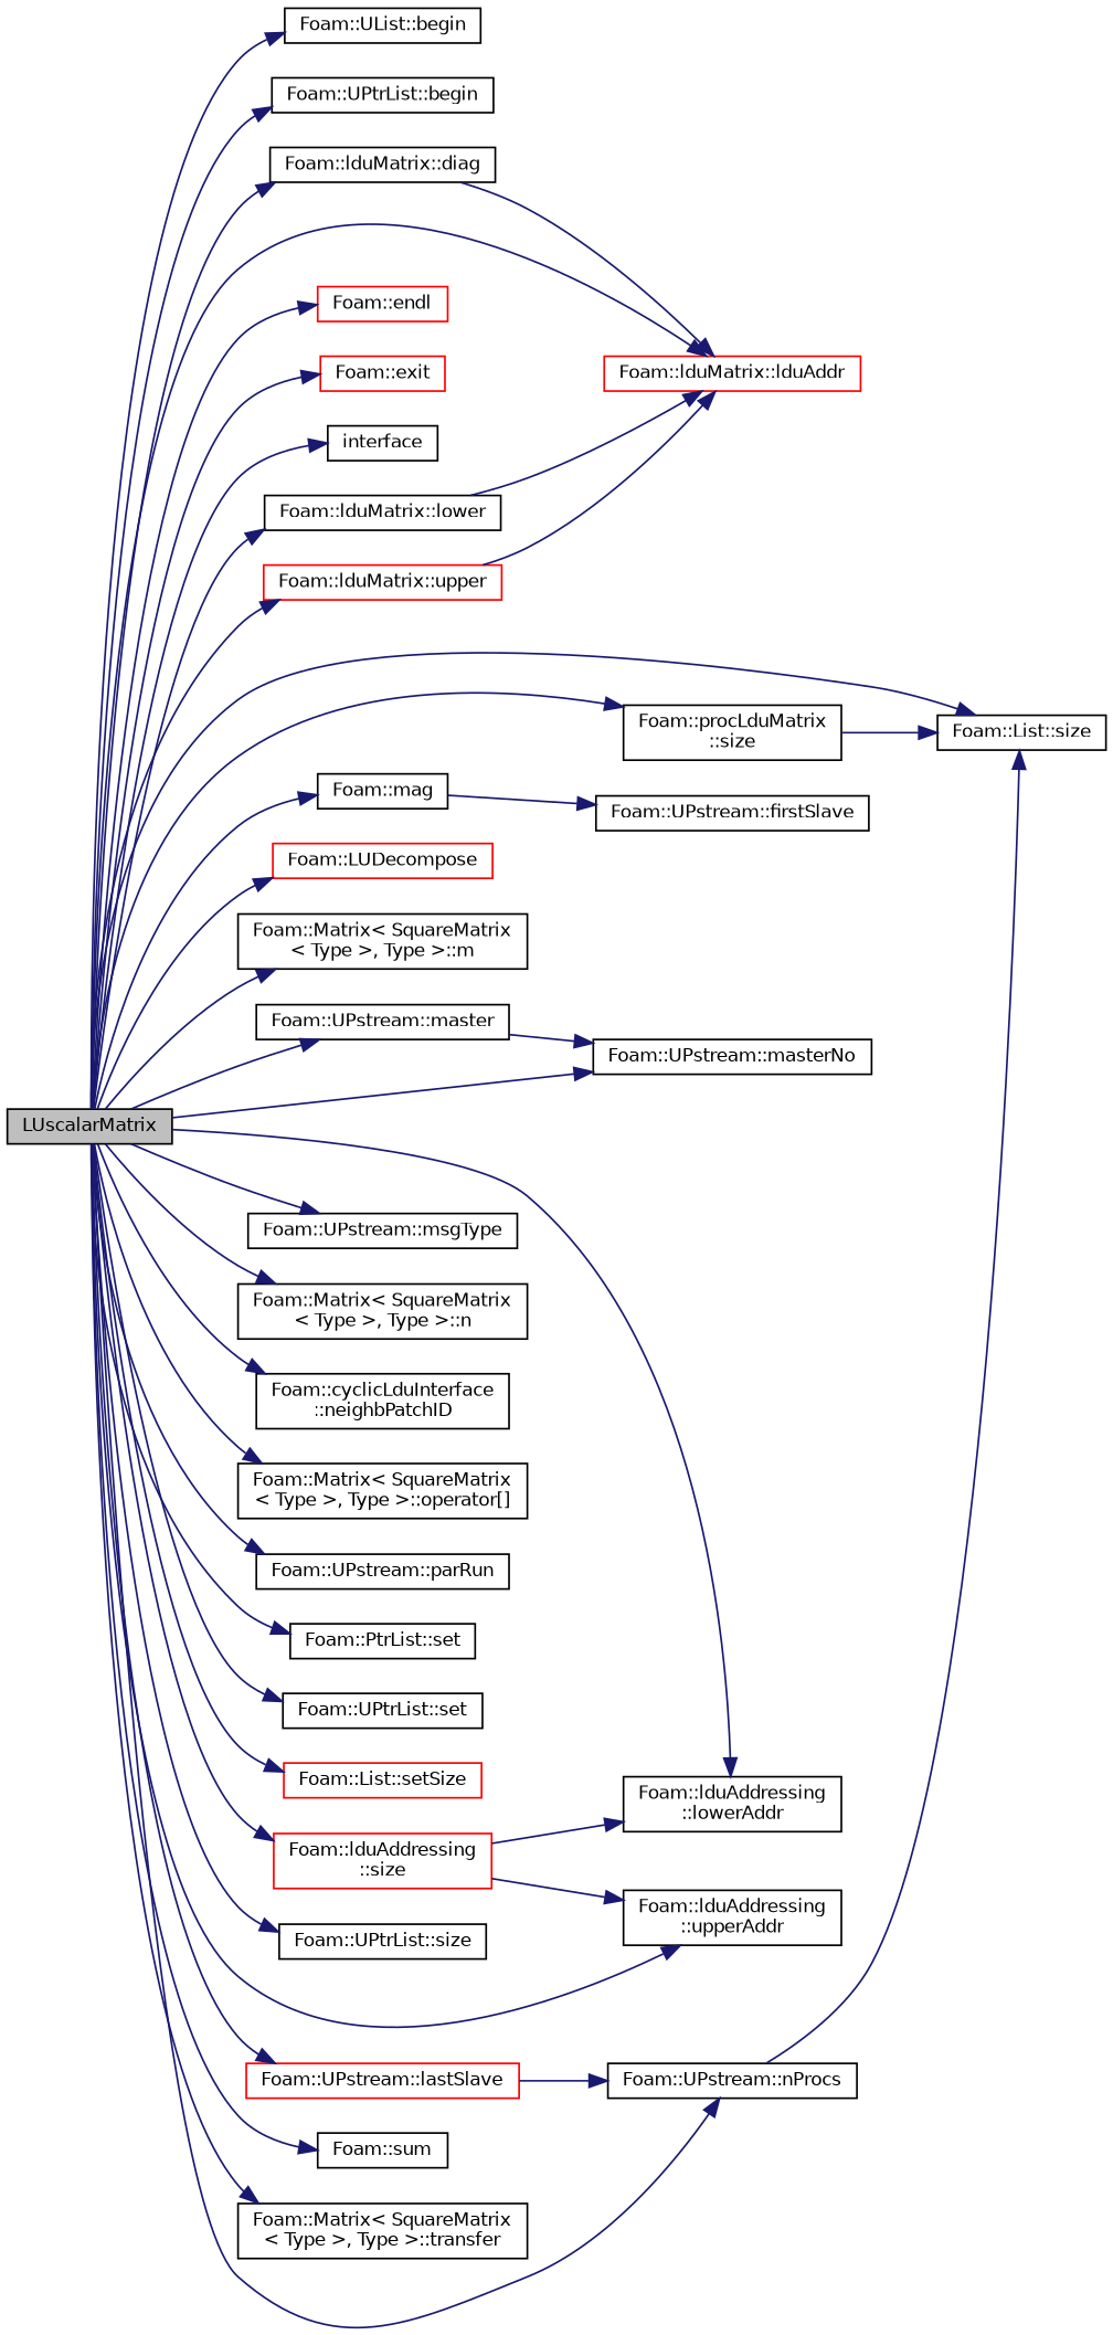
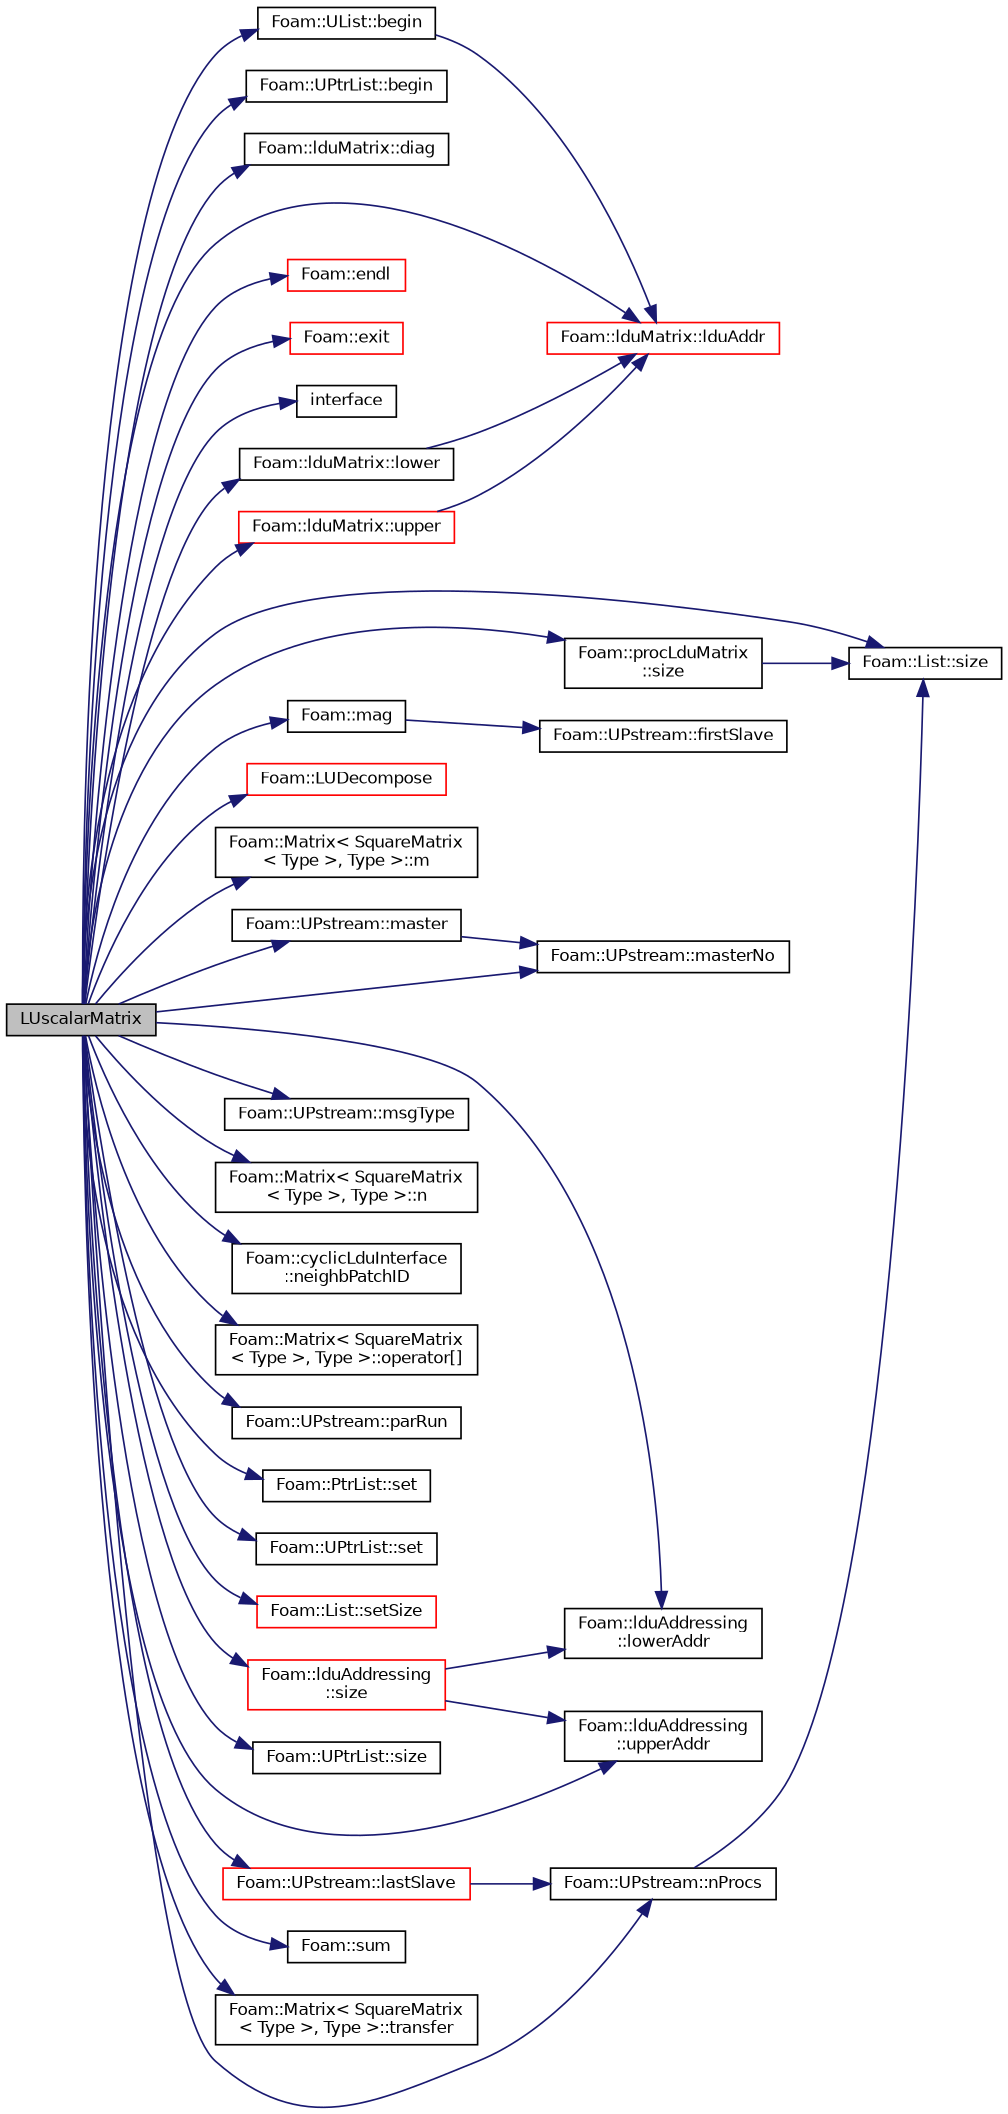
  digraph {
    rankdir=LR
    node [color=black fontname=Helvetica fontsize=10 shape=record]
    edge [color=midnightblue fontname=Helvetica fontsize=10 labelfontname=Helvetica labelfontsize=10 style=solid]
    n1 [fillcolor=grey75 fontcolor=black height=0.2 label=LUscalarMatrix style=filled width=0.4]
    n2 [height=0.2 label="Foam::UList::begin" width=0.4]
    n3 [height=0.2 label="Foam::UPtrList::begin" width=0.4]
    n4 [height=0.2 label="Foam::lduMatrix::diag" width=0.4]
    n5 [color=red height=0.2 label="Foam::lduMatrix::lduAddr" width=0.4]
    n6 [color=red height=0.2 label="Foam::endl" width=0.4]
    n7 [color=red height=0.2 label="Foam::exit" width=0.4]
    n8 [height=0.2 label=interface width=0.4]
    n9 [color=red height=0.2 label="Foam::UPstream::lastSlave" width=0.4]
    n10 [height=0.2 label="Foam::UPstream::nProcs" width=0.4]
    n11 [height=0.2 label="Foam::List::size" width=0.4]
    n12 [height=0.2 label="Foam::lduMatrix::lower" width=0.4]
    n13 [height=0.2 label="Foam::lduAddressing\l::lowerAddr" width=0.4]
    n14 [color=red height=0.2 label="Foam::LUDecompose" width=0.4]
    n15 [height=0.2 label="Foam::Matrix\< SquareMatrix\l\< Type \>, Type \>::m" width=0.4]
    n16 [height=0.2 label="Foam::mag" width=0.4]
    n17 [height=0.2 label="Foam::UPstream::master" width=0.4]
    n18 [height=0.2 label="Foam::UPstream::masterNo" width=0.4]
    n19 [height=0.2 label="Foam::UPstream::msgType" width=0.4]
    n20 [height=0.2 label="Foam::Matrix\< SquareMatrix\l\< Type \>, Type \>::n" width=0.4]
    n21 [height=0.2 label="Foam::cyclicLduInterface\l::neighbPatchID" width=0.4]
    n22 [height=0.2 label="Foam::Matrix\< SquareMatrix\l\< Type \>, Type \>::operator[]" width=0.4]
    n23 [height=0.2 label="Foam::UPstream::parRun" width=0.4]
    n24 [height=0.2 label="Foam::PtrList::set" width=0.4]
    n25 [height=0.2 label="Foam::UPtrList::set" width=0.4]
    n26 [color=red height=0.2 label="Foam::List::setSize" width=0.4]
    n27 [height=0.2 label="Foam::procLduMatrix\l::size" width=0.4]
    n28 [height=0.2 label="Foam::UPtrList::size" width=0.4]
    n29 [color=red height=0.2 label="Foam::lduAddressing\l::size" width=0.4]
    n30 [height=0.2 label="Foam::lduAddressing\l::upperAddr" width=0.4]
    n31 [height=0.2 label="Foam::sum" width=0.4]
    n32 [height=0.2 label="Foam::Matrix\< SquareMatrix\l\< Type \>, Type \>::transfer" width=0.4]
    n33 [color=red height=0.2 label="Foam::lduMatrix::upper" width=0.4]
    n34 [height=0.2 label="Foam::UPstream::firstSlave" width=0.4]
    n1 -> n2
    n1 -> n3
    n1 -> n4
    n1 -> n5
    n1 -> n6
    n1 -> n7
    n1 -> n8
    n1 -> n9
    n1 -> n10
    n1 -> n11
    n1 -> n12
    n1 -> n13
    n1 -> n14
    n1 -> n15
    n1 -> n16
    n1 -> n17
    n1 -> n18
    n1 -> n19
    n1 -> n20
    n1 -> n21
    n1 -> n22
    n1 -> n23
    n1 -> n24
    n1 -> n25
    n1 -> n26
    n1 -> n27
    n1 -> n28
    n1 -> n29
    n1 -> n30
    n1 -> n31
    n1 -> n32
    n1 -> n33
-   n4 -> n5
+   n2 -> n5
    n9 -> n10
    n10 -> n11
    n12 -> n5
    n16 -> n34
    n17 -> n18
    n27 -> n11
    n29 -> n13
    n29 -> n30
    n33 -> n5
  }
